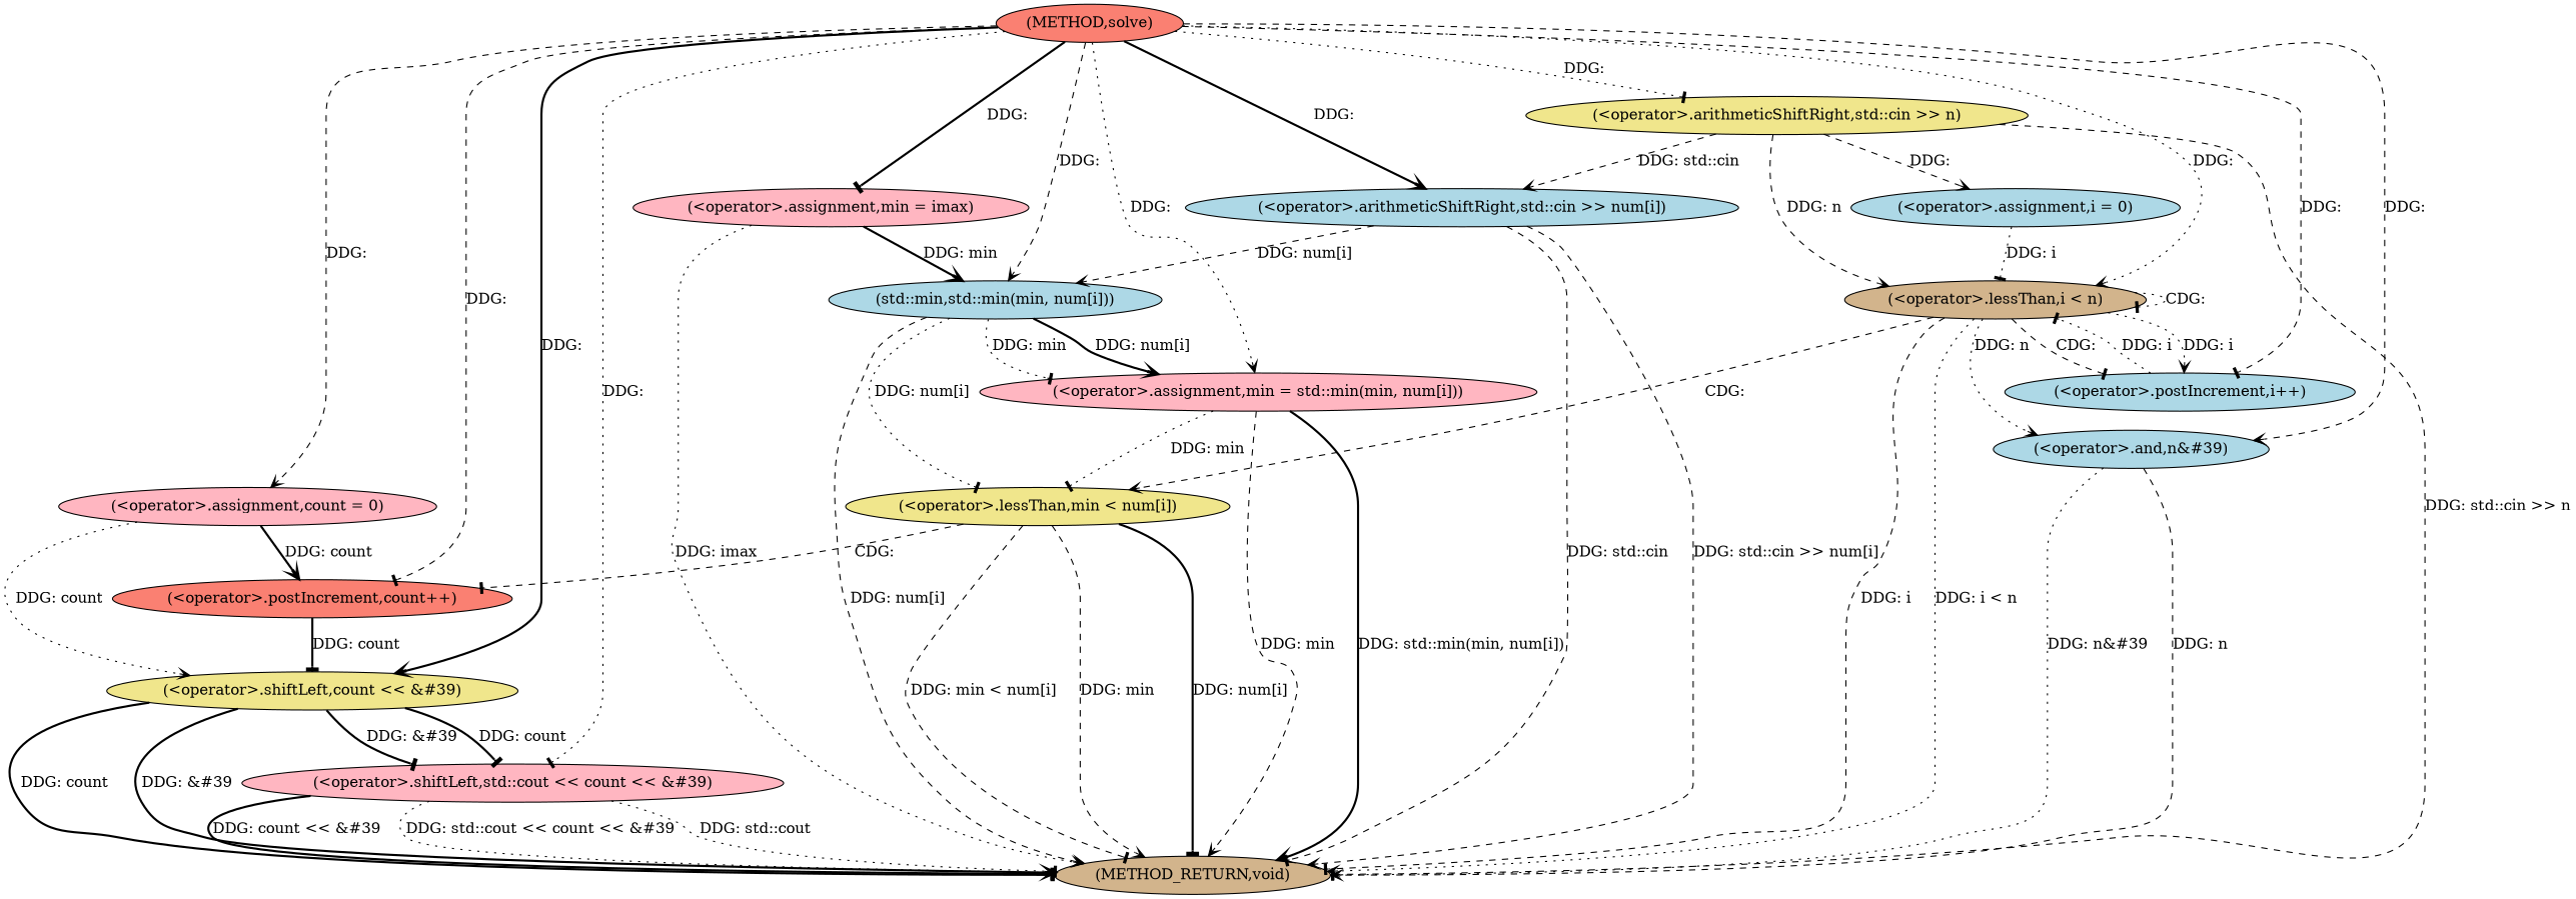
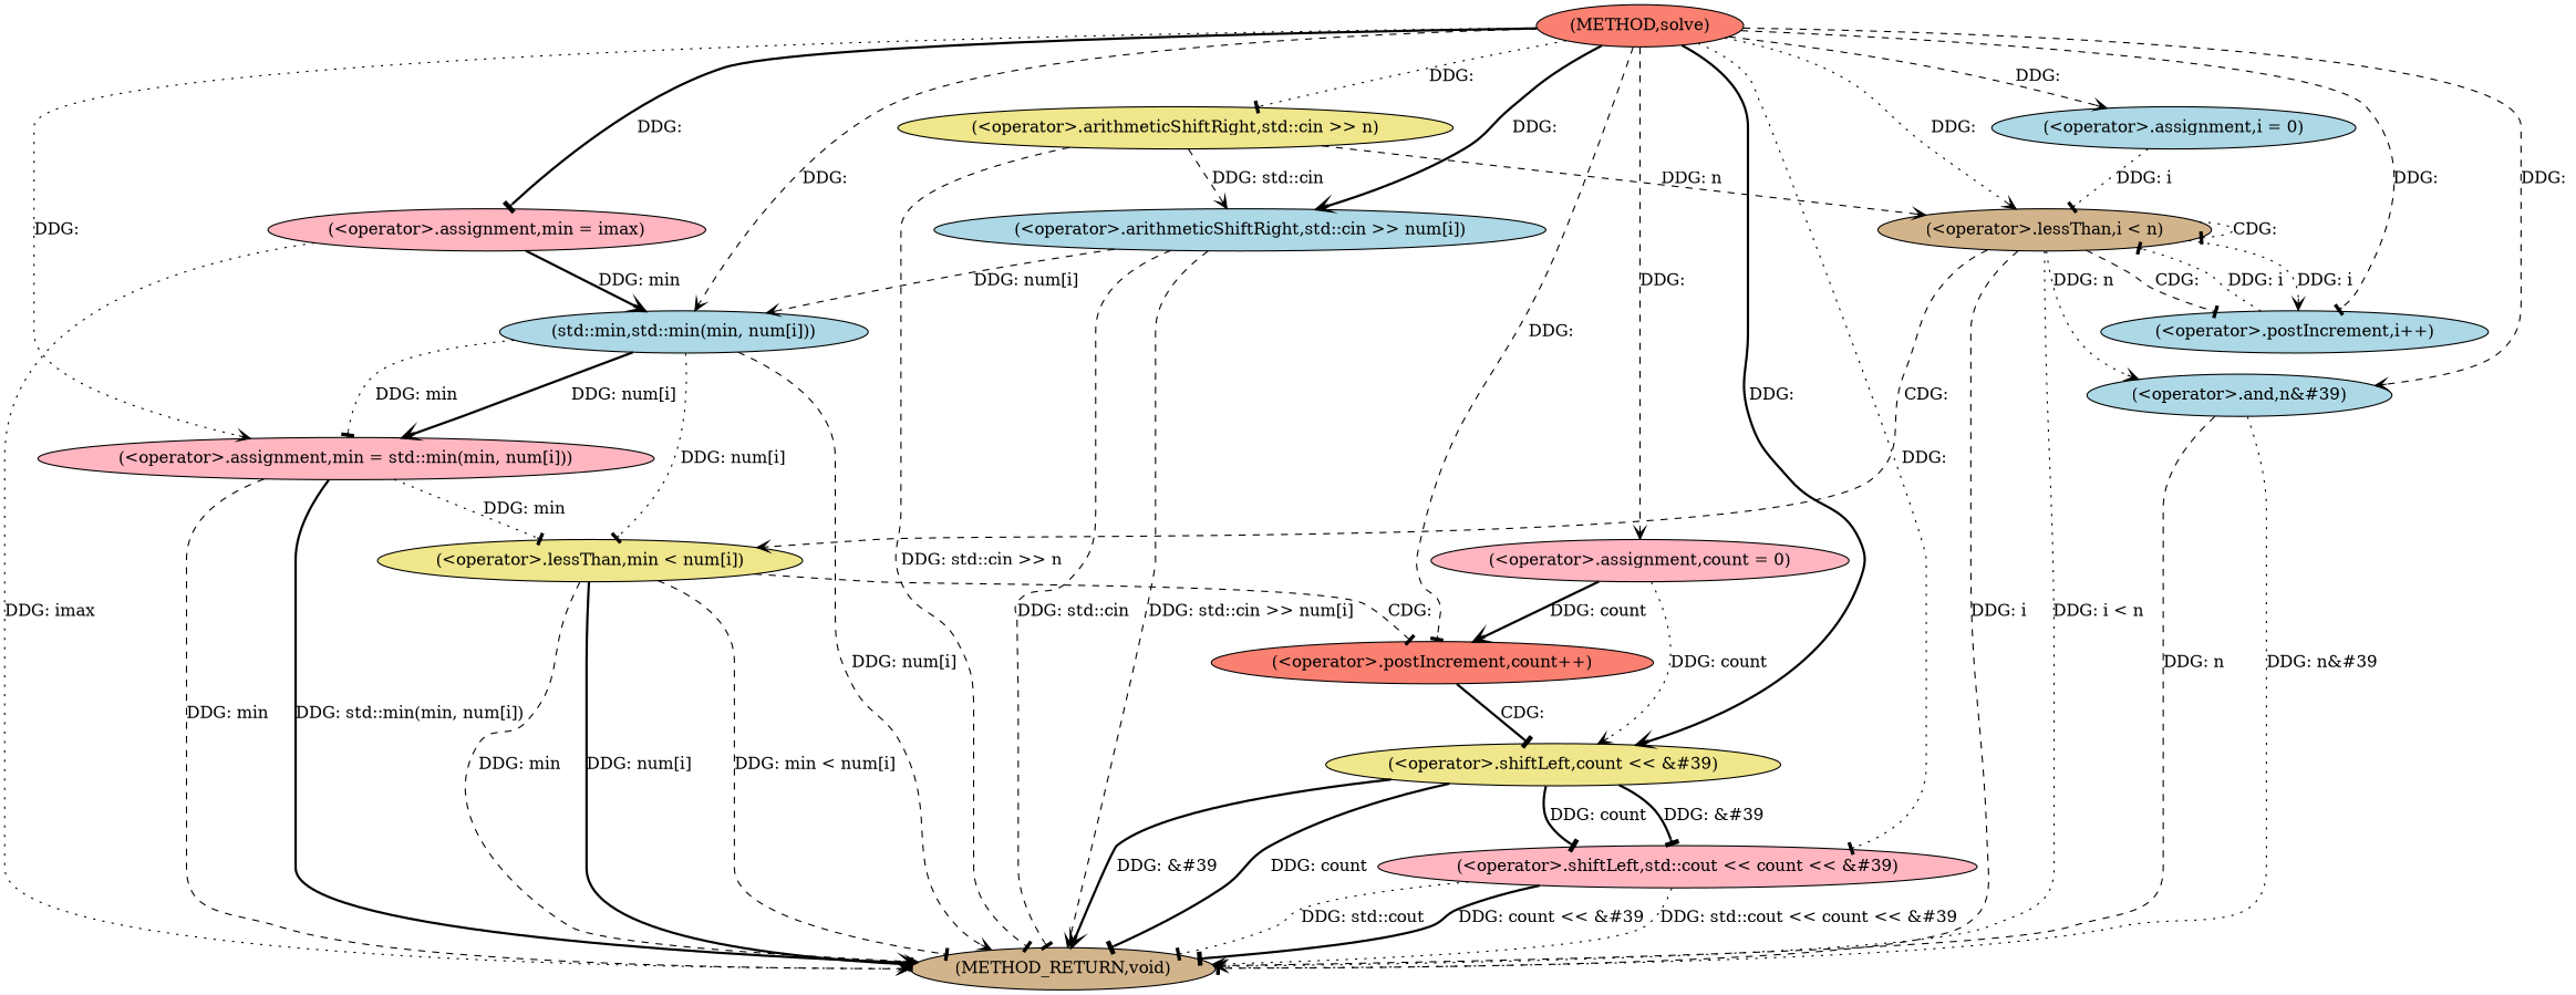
  digraph {
    node [fillcolor=lightblue style=filled]
    edge [arrowhead=vee style=dashed]
    n1 [fillcolor=salmon label="(METHOD,solve)"]
    n2 [fillcolor=khaki label="(<operator>.arithmeticShiftRight,std::cin >> n)"]
    n3 [fillcolor=lightpink label="(<operator>.assignment,min = imax)"]
    n4 [fillcolor=lightpink label="(<operator>.assignment,count = 0)"]
    n5 [fillcolor=lightpink label="(<operator>.shiftLeft,std::cout << count << &#39)"]
    n6 [label="(<operator>.and,n&#39)"]
    n7 [label="(<operator>.arithmeticShiftRight,std::cin >> num[i])"]
    n8 [fillcolor=lightpink label="(<operator>.assignment,min = std::min(min, num[i]))"]
    n9 [label="(<operator>.assignment,i = 0)"]
    n10 [fillcolor=tan label="(<operator>.lessThan,i < n)"]
    n11 [label="(<operator>.postIncrement,i++)"]
    n12 [fillcolor=khaki label="(<operator>.shiftLeft,count << &#39)"]
    n13 [label="(std::min,std::min(min, num[i]))"]
    n14 [fillcolor=salmon label="(<operator>.postIncrement,count++)"]
    n15 [fillcolor=tan label="(METHOD_RETURN,void)"]
    n16 [fillcolor=khaki label="(<operator>.lessThan,min < num[i])"]
    n1 -> n2 [arrowhead=tee label="DDG: " style=dotted]
    n1 -> n3 [arrowhead=tee label="DDG: " style=bold]
    n1 -> n4 [label="DDG: "]
    n1 -> n5 [arrowhead=tee label="DDG: " style=dotted]
    n1 -> n6 [label="DDG: "]
    n1 -> n7 [label="DDG: " style=bold]
    n1 -> n8 [label="DDG: " style=dotted]
-   n2 -> n9 [label="DDG: "]
+   n1 -> n9 [label="DDG: "]
    n1 -> n10 [label="DDG: " style=dotted]
    n1 -> n11 [arrowhead=tee label="DDG: "]
    n1 -> n12 [label="DDG: " style=bold]
    n1 -> n13 [label="DDG: "]
    n1 -> n14 [arrowhead=tee label="DDG: "]
    n2 -> n7 [label="DDG: std::cin"]
    n2 -> n10 [label="DDG: n"]
    n2 -> n15 [arrowhead=tee label="DDG: std::cin >> n"]
    n3 -> n13 [label="DDG: min" style=bold]
    n3 -> n15 [label="DDG: imax" style=dotted]
    n4 -> n12 [label="DDG: count" style=dotted]
    n4 -> n14 [label="DDG: count" style=bold]
    n5 -> n15 [arrowhead=tee label="DDG: count << &#39" style=bold]
    n5 -> n15 [label="DDG: std::cout << count << &#39" style=dotted]
    n5 -> n15 [arrowhead=tee label="DDG: std::cout" style=dotted]
    n6 -> n15 [label="DDG: n"]
    n6 -> n15 [arrowhead=tee label="DDG: n&#39" style=dotted]
    n7 -> n13 [label="DDG: num[i]"]
    n7 -> n15 [arrowhead=tee label="DDG: std::cin"]
    n7 -> n15 [label="DDG: std::cin >> num[i]"]
    n8 -> n15 [label="DDG: min"]
    n8 -> n15 [label="DDG: std::min(min, num[i])" style=bold]
    n8 -> n16 [arrowhead=tee label="DDG: min" style=dotted]
    n9 -> n10 [arrowhead=tee label="DDG: i" style=dotted]
    n10 -> n6 [label="DDG: n" style=dotted]
    n10 -> n10 [arrowhead=tee label="CDG: " style=dotted]
    n10 -> n11 [label="DDG: i" style=dotted]
    n10 -> n11 [arrowhead=tee label="CDG: "]
    n10 -> n15 [arrowhead=tee label="DDG: i"]
    n10 -> n15 [label="DDG: i < n" style=dotted]
    n10 -> n16 [label="CDG: "]
    n11 -> n10 [arrowhead=tee label="DDG: i" style=dotted]
    n12 -> n5 [arrowhead=tee label="DDG: &#39" style=bold]
    n12 -> n5 [arrowhead=tee label="DDG: count" style=bold]
    n12 -> n15 [arrowhead=tee label="DDG: count" style=bold]
    n12 -> n15 [label="DDG: &#39" style=bold]
    n13 -> n8 [label="DDG: num[i]" style=bold]
    n13 -> n8 [arrowhead=tee label="DDG: min" style=dotted]
    n13 -> n15 [label="DDG: num[i]"]
    n13 -> n16 [arrowhead=tee label="DDG: num[i]" style=dotted]
-   n14 -> n12 [arrowhead=tee label="DDG: count" style=bold]
+   n14 -> n12 [arrowhead=tee label="CDG: " style=bold]
    n16 -> n14 [arrowhead=tee label="CDG: "]
    n16 -> n15 [label="DDG: min"]
    n16 -> n15 [arrowhead=tee label="DDG: num[i]" style=bold]
    n16 -> n15 [arrowhead=tee label="DDG: min < num[i]"]
  }
